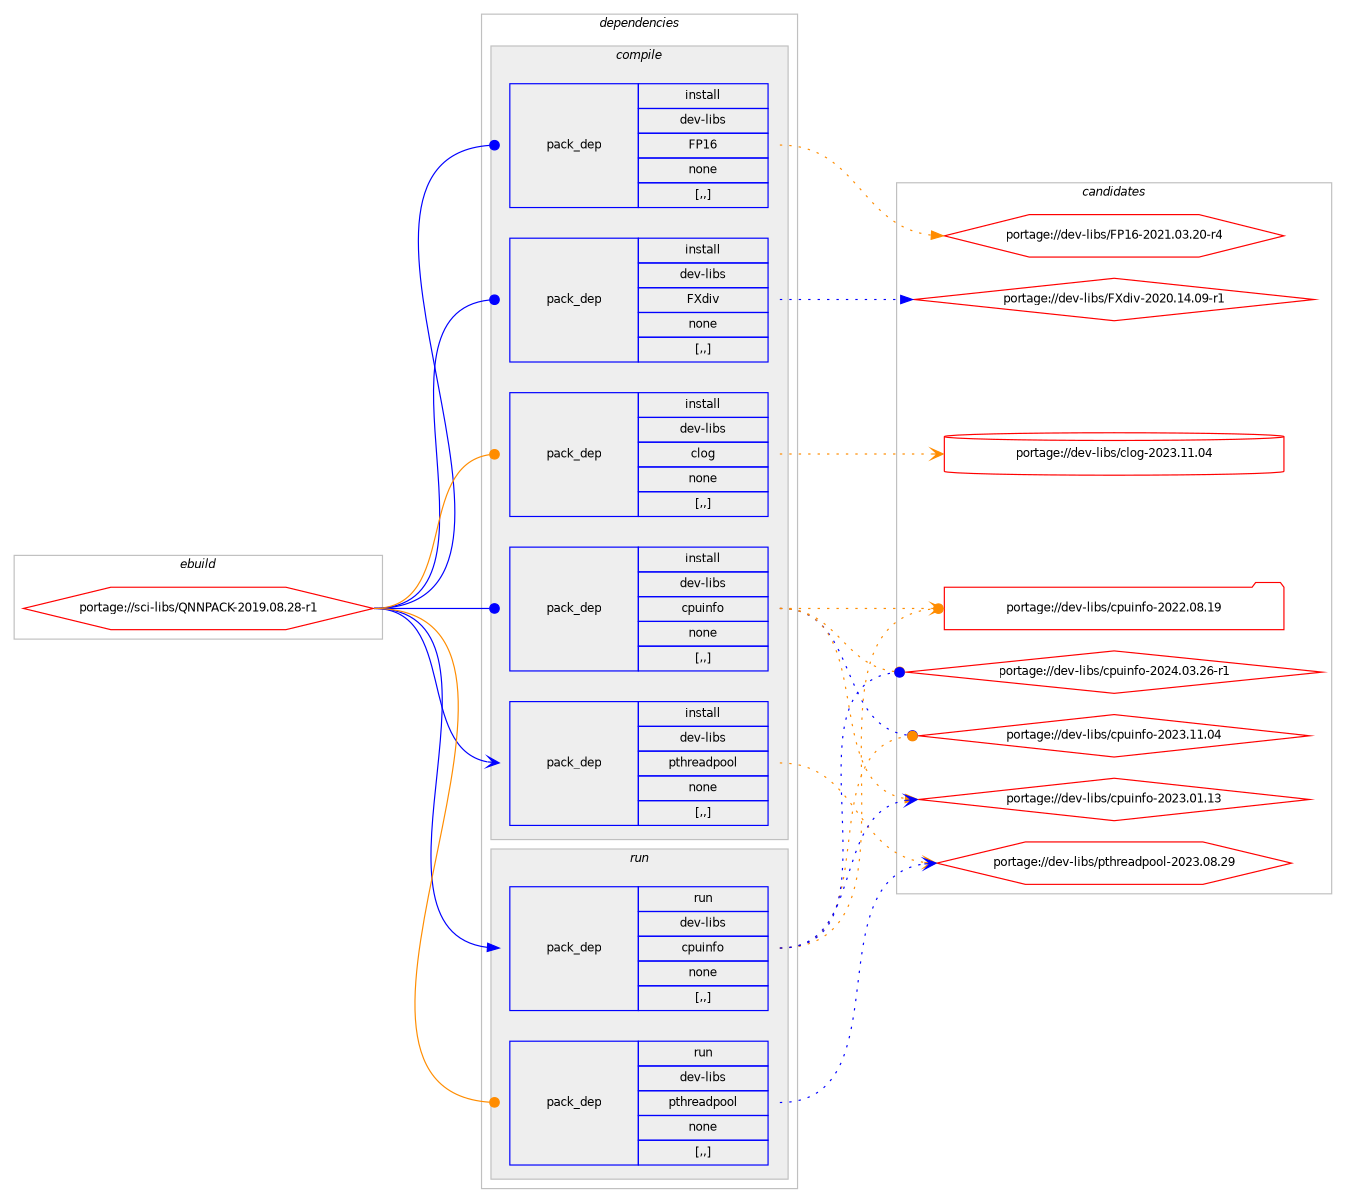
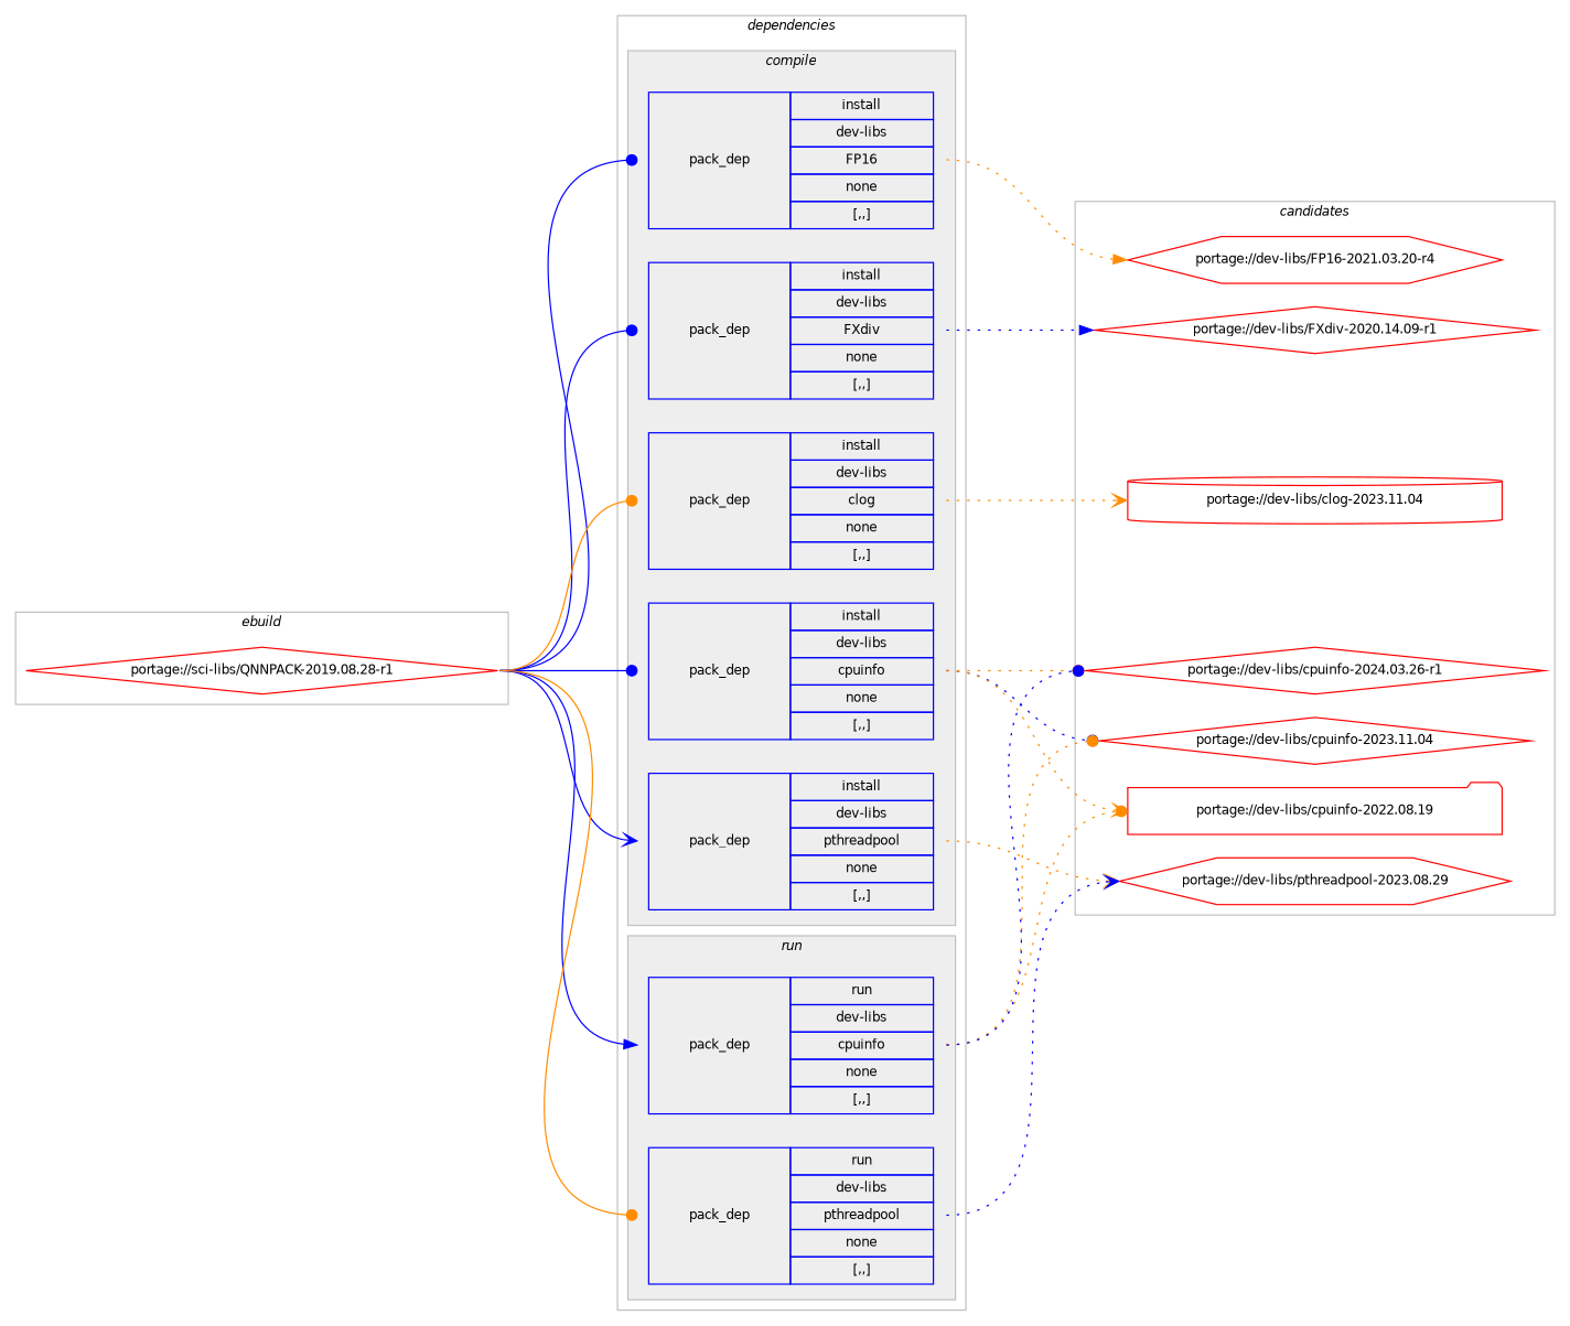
  digraph {
    compound=true
    concentrate=true
    fontname=Helvetica
    fontsize=10
    newrank=true
    rankdir=LR
    ranksep=1.5
    node [color=red fontname=Helvetica fontsize=10 shape=none]
    edge [arrowhead=dot color=blue headport=w style=dotted tailport=e weight=100]
-   n1 [label="portage://sci-libs/QNNPACK-2019.08.28-r1" shape=hexagon width=4]
+   n1 [label="portage://sci-libs/QNNPACK-2019.08.28-r1" shape=diamond width=4]
    n2 [color=blue label=<<TABLE BORDER="0" CELLBORDER="1" CELLSPACING="0" CELLPADDING="4" WIDTH="220"><TR><TD ROWSPAN="6" CELLPADDING="30">pack_dep</TD></TR><TR><TD WIDTH="110">install</TD></TR><TR><TD>dev-libs</TD></TR><TR><TD>FP16</TD></TR><TR><TD>none</TD></TR><TR><TD>[,,]</TD></TR></TABLE>>]
    n3 [color=blue label=<<TABLE BORDER="0" CELLBORDER="1" CELLSPACING="0" CELLPADDING="4" WIDTH="220"><TR><TD ROWSPAN="6" CELLPADDING="30">pack_dep</TD></TR><TR><TD WIDTH="110">install</TD></TR><TR><TD>dev-libs</TD></TR><TR><TD>FXdiv</TD></TR><TR><TD>none</TD></TR><TR><TD>[,,]</TD></TR></TABLE>>]
    n4 [color=blue label=<<TABLE BORDER="0" CELLBORDER="1" CELLSPACING="0" CELLPADDING="4" WIDTH="220"><TR><TD ROWSPAN="6" CELLPADDING="30">pack_dep</TD></TR><TR><TD WIDTH="110">install</TD></TR><TR><TD>dev-libs</TD></TR><TR><TD>clog</TD></TR><TR><TD>none</TD></TR><TR><TD>[,,]</TD></TR></TABLE>>]
    n5 [color=blue label=<<TABLE BORDER="0" CELLBORDER="1" CELLSPACING="0" CELLPADDING="4" WIDTH="220"><TR><TD ROWSPAN="6" CELLPADDING="30">pack_dep</TD></TR><TR><TD WIDTH="110">install</TD></TR><TR><TD>dev-libs</TD></TR><TR><TD>cpuinfo</TD></TR><TR><TD>none</TD></TR><TR><TD>[,,]</TD></TR></TABLE>>]
    n6 [color=blue label=<<TABLE BORDER="0" CELLBORDER="1" CELLSPACING="0" CELLPADDING="4" WIDTH="220"><TR><TD ROWSPAN="6" CELLPADDING="30">pack_dep</TD></TR><TR><TD WIDTH="110">install</TD></TR><TR><TD>dev-libs</TD></TR><TR><TD>pthreadpool</TD></TR><TR><TD>none</TD></TR><TR><TD>[,,]</TD></TR></TABLE>>]
    n7 [color=blue label=<<TABLE BORDER="0" CELLBORDER="1" CELLSPACING="0" CELLPADDING="4" WIDTH="220"><TR><TD ROWSPAN="6" CELLPADDING="30">pack_dep</TD></TR><TR><TD WIDTH="110">run</TD></TR><TR><TD>dev-libs</TD></TR><TR><TD>cpuinfo</TD></TR><TR><TD>none</TD></TR><TR><TD>[,,]</TD></TR></TABLE>>]
    n8 [color=blue label=<<TABLE BORDER="0" CELLBORDER="1" CELLSPACING="0" CELLPADDING="4" WIDTH="220"><TR><TD ROWSPAN="6" CELLPADDING="30">pack_dep</TD></TR><TR><TD WIDTH="110">run</TD></TR><TR><TD>dev-libs</TD></TR><TR><TD>pthreadpool</TD></TR><TR><TD>none</TD></TR><TR><TD>[,,]</TD></TR></TABLE>>]
    n9 [label="portage://dev-libs/FP16-2021.03.20-r4" shape=hexagon width=4]
    n10 [label="portage://dev-libs/FXdiv-2020.14.09-r1" shape=diamond width=4]
    n11 [label="portage://dev-libs/clog-2023.11.04" shape=cylinder width=4]
    n12 [label="portage://dev-libs/cpuinfo-2023.11.04" shape=diamond width=4]
-   n13 [label="portage://dev-libs/cpuinfo-2023.01.13" shape=diamond width=4]
    n14 [label="portage://dev-libs/cpuinfo-2022.08.19" shape=folder width=4]
    n15 [label="portage://dev-libs/cpuinfo-2024.03.26-r1" shape=diamond width=4]
    n16 [label="portage://dev-libs/pthreadpool-2023.08.29" shape=hexagon width=4]
    subgraph cluster_1 {
      color=gray
      label=<<i>ebuild</i>>
      n1
    }
    subgraph cluster_2 {
      color=gray
      label=<<i>dependencies</i>>
      subgraph cluster_3 {
        color=gray
        fillcolor="#eeeeee"
        label=<<i>compile</i>>
        style=filled
        subgraph sub_4 {
          color=gray
          fillcolor="#eeeeee"
          label=<<i>compile</i>>
          style=filled
          n2
        }
        subgraph sub_5 {
          color=gray
          fillcolor="#eeeeee"
          label=<<i>compile</i>>
          style=filled
          n3
        }
        subgraph sub_6 {
          color=gray
          fillcolor="#eeeeee"
          label=<<i>compile</i>>
          style=filled
          n4
        }
        subgraph sub_7 {
          color=gray
          fillcolor="#eeeeee"
          label=<<i>compile</i>>
          style=filled
          n5
        }
        subgraph sub_8 {
          color=gray
          fillcolor="#eeeeee"
          label=<<i>compile</i>>
          style=filled
          n6
        }
      }
      subgraph cluster_9 {
        color=gray
        fillcolor="#eeeeee"
        label=<<i>compile and run</i>>
        style=filled
      }
      subgraph cluster_10 {
        color=gray
        fillcolor="#eeeeee"
        label=<<i>run</i>>
        style=filled
        subgraph sub_11 {
          color=gray
          fillcolor="#eeeeee"
          label=<<i>run</i>>
          style=filled
          n7
        }
        subgraph sub_12 {
          color=gray
          fillcolor="#eeeeee"
          label=<<i>run</i>>
          style=filled
          n8
        }
      }
    }
    subgraph cluster_13 {
      color=gray
      label=<<i>candidates</i>>
      rank=same
      subgraph sub_14 {
        color=black
        label=<<i>candidates</i>>
        nodesep=1
        rank=same
        n9
      }
      subgraph sub_15 {
        color=black
        label=<<i>candidates</i>>
        nodesep=1
        rank=same
        n10
      }
      subgraph sub_16 {
        color=black
        label=<<i>candidates</i>>
        nodesep=1
        rank=same
        n11
      }
      subgraph sub_17 {
        color=black
        label=<<i>candidates</i>>
        nodesep=1
        rank=same
        n12
-       n13
        n14
        n15
      }
      subgraph sub_18 {
        color=black
        label=<<i>candidates</i>>
        nodesep=1
        rank=same
        n16
      }
      subgraph sub_19 {
        color=black
        label=<<i>candidates</i>>
        nodesep=1
        rank=same
        n12
-       n13
        n14
        n15
      }
      subgraph sub_20 {
        color=black
        label=<<i>candidates</i>>
        nodesep=1
        rank=same
        n16
      }
    }
    n1 -> n2 [style=solid weight=20]
    n1 -> n3 [style=solid weight=20]
    n1 -> n4 [color=darkorange style=solid weight=20]
    n1 -> n5 [style=solid weight=20]
    n1 -> n6 [arrowhead=vee style=solid weight=20]
    n1 -> n7 [arrowhead=normal style=solid weight=20]
    n1 -> n8 [color=darkorange style=solid weight=20]
    n2 -> n9 [arrowhead=normal color=darkorange]
    n3 -> n10 [arrowhead=normal]
    n4 -> n11 [arrowhead=vee color=darkorange]
    n5 -> n12
-   n5 -> n13 [arrowhead=normal color=darkorange]
    n5 -> n14 [arrowhead=vee color=darkorange]
    n5 -> n15 [color=darkorange]
    n6 -> n16 [arrowhead=vee color=darkorange]
    n7 -> n12 [color=darkorange]
-   n7 -> n13 [arrowhead=vee]
    n7 -> n14 [color=darkorange]
    n7 -> n15
    n8 -> n16 [arrowhead=vee]
  }
